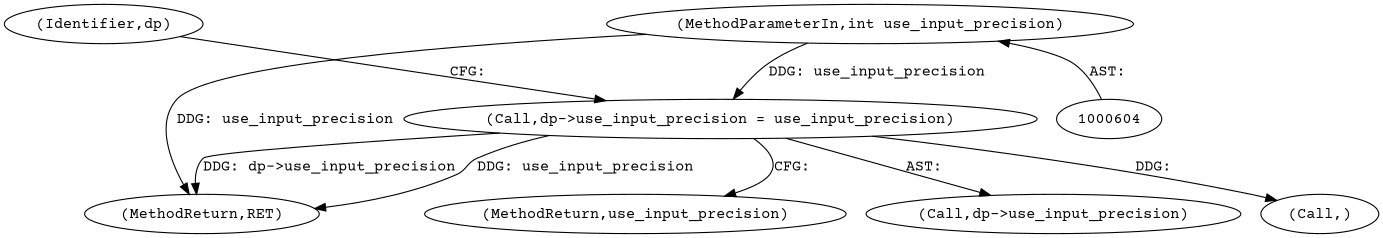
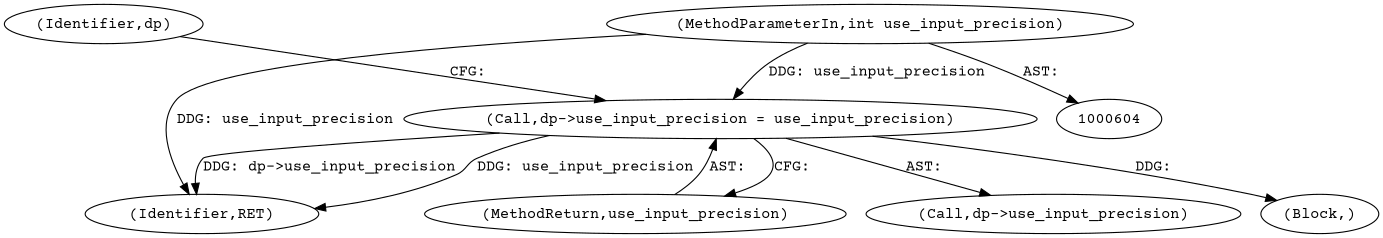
  digraph {
    fontname="Courier Prime"
    node [fontname="Courier Prime"]
    edge [fontname="Courier Prime"]
    n1 [label="(Call,dp->use_input_precision = use_input_precision)"]
    n2 [label="(MethodReturn,use_input_precision)"]
-   n3 [label="(Call,)"]
-   n4 [label="(MethodReturn,RET)"]
+   n3 [label="(Block,)"]
+   n4 [label="(Identifier,RET)"]
    n5 [label="(Call,dp->use_input_precision)"]
    n6 [label="(MethodParameterIn,int use_input_precision)"]
    n7 [label=1000604]
    n8 [label="(Identifier,dp)"]
    n1 -> n2 [label="CFG: "]
    n1 -> n3 [label="DDG: "]
    n1 -> n4 [label="DDG: dp->use_input_precision"]
    n1 -> n4 [label="DDG: use_input_precision"]
    n1 -> n5 [label="AST: "]
+   n2 -> n1 [label="AST: "]
    n6 -> n1 [label="DDG: use_input_precision"]
    n6 -> n4 [label="DDG: use_input_precision"]
-   n7 -> n6 [label="AST: "]
+   n6 -> n7 [label="AST: "]
    n8 -> n1 [label="CFG: "]
  }
